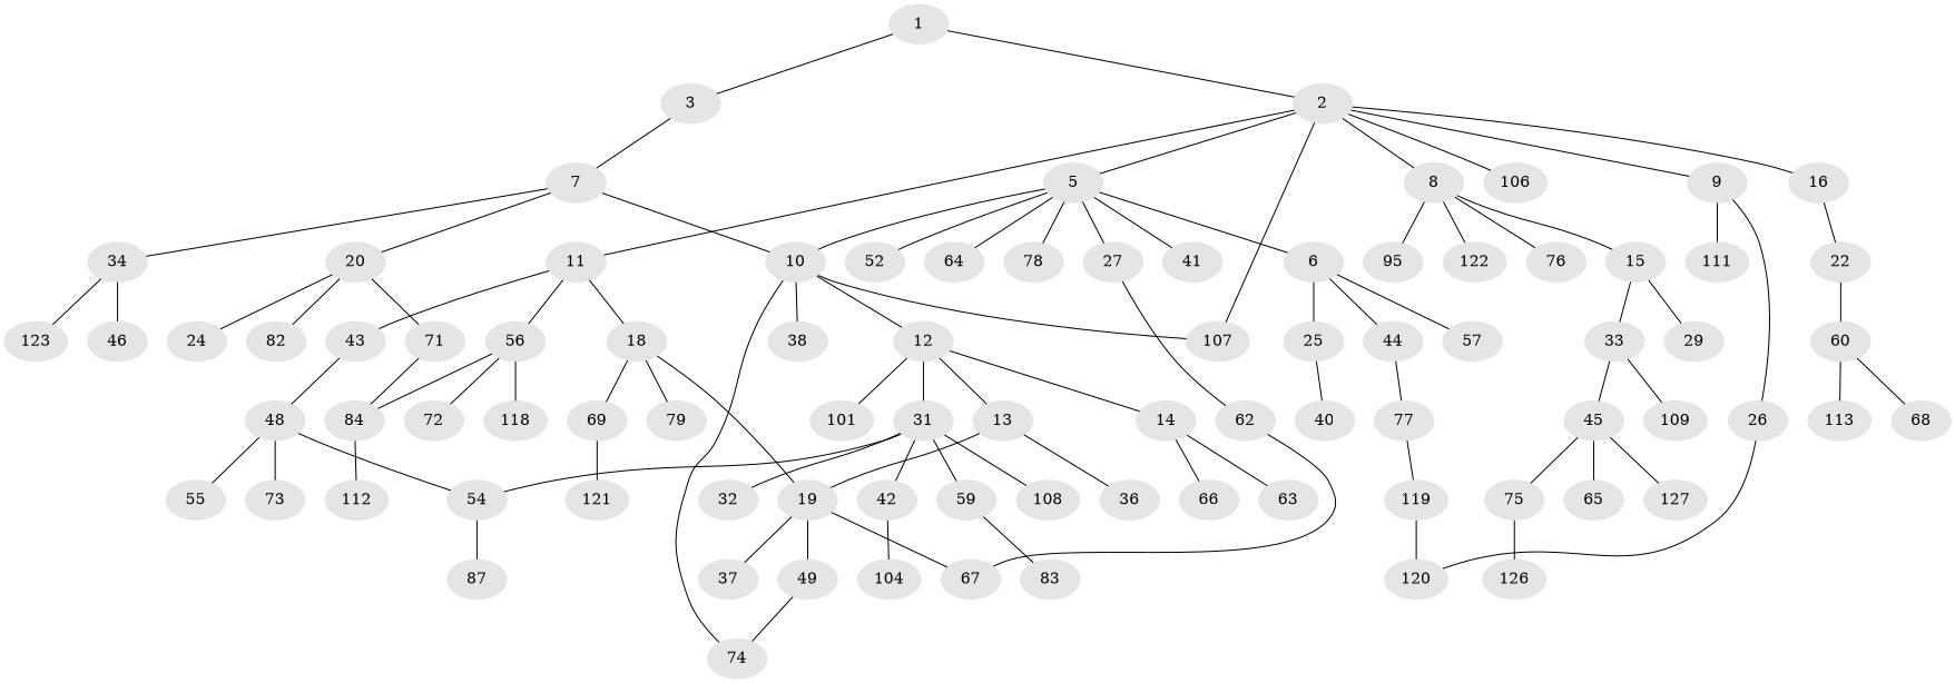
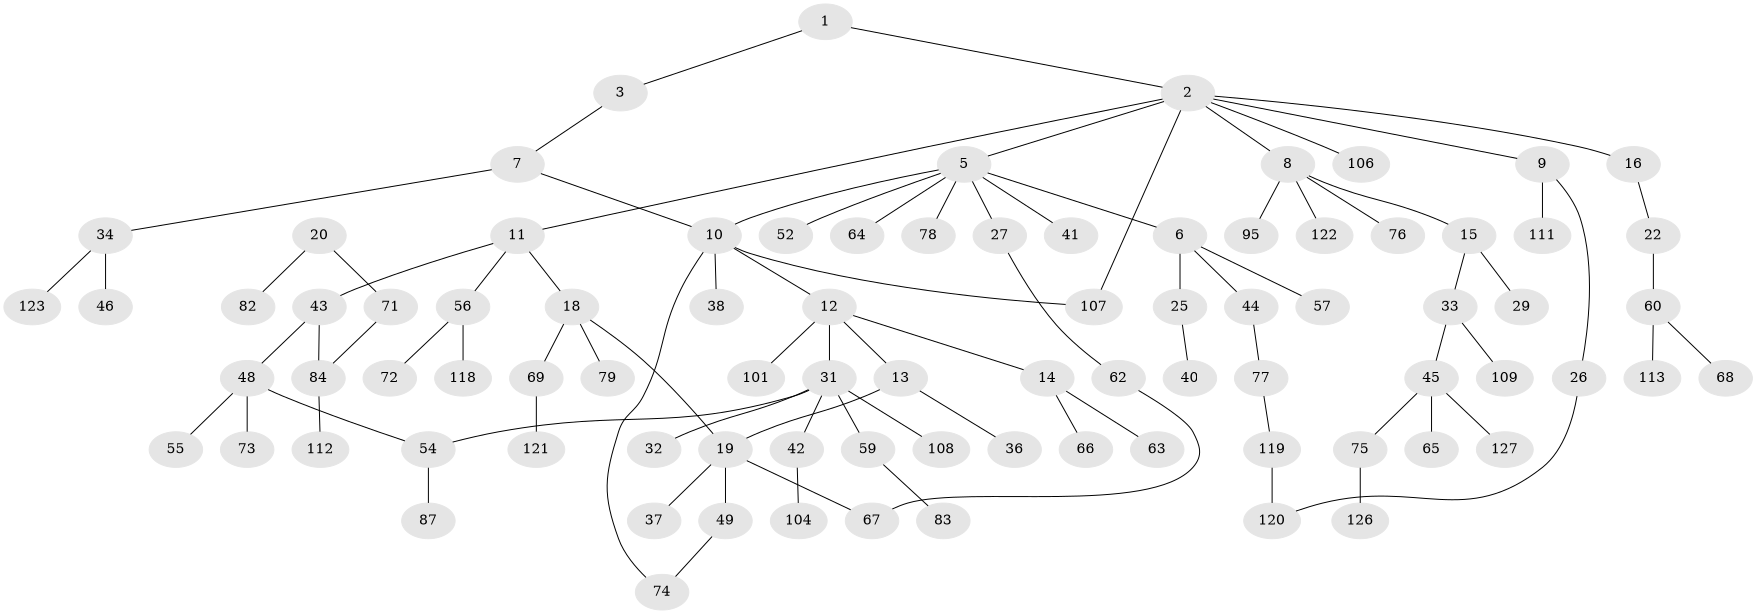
  graph {
    node [color=gray90 style=filled]
    2 [super="+4"]
    5 [super="+47"]
    8 [super="+28"]
    9 [super="+41"]
    11 [super="+58"]
    16
    106
    107
    1
    3 [super="+30"]
    7
    6 [super="+50"]
    10 [super="+23"]
    n14 [label=41]
    27
    52
    64
    78
    15 [super="+81"]
    76 [super="+96"]
    95
    122
    26 [super="+102"]
    111 [super="+124"]
    18 [super="+39"]
    43
    56 [super="+100"]
    22
    60 [super="+61"]
    20 [super="+90"]
    34 [super="+35"]
    25
    44 [super="+53"]
    57
    12 [super="+92"]
    38 [super="+97"]
    74 [super="+91"]
    62 [super="+115"]
    40
    77
-   24 [super="+105"]
    71 [super="+93"]
    82 [super="+103"]
    46
    123
    29 [super="+125"]
    33
    120
    13 [super="+98"]
    14 [super="+17"]
    31 [super="+80"]
    101
    19 [super="+85"]
    69 [super="+117"]
    79
    48 [super="+86"]
    72 [super="+89"]
    84 [super="+94"]
    118
    36
    63
    66
    32 [super="+51"]
    42 [super="+88"]
    54 [super="+110"]
    59
    108
    49
    37
    67 [super="+70"]
    45 [super="+99"]
    109 [super="+114"]
    121
    68
    113
    104
    87
    83
    65
    75 [super="+116"]
    127
    55
    73
    119
    126
    112
    2 -- 5
    2 -- 8
    2 -- 9
    2 -- 11
    2 -- 16
    2 -- 106
    2 -- 107
    5 -- 6
    5 -- 10
    5 -- n14
    5 -- 27
    5 -- 52
    5 -- 64
    5 -- 78
    8 -- 15
    8 -- 76
    8 -- 95
    8 -- 122
    9 -- 26
    9 -- 111
    11 -- 18
    11 -- 43
    11 -- 56
    16 -- 22
    1 -- 2
    1 -- 3
    3 -- 7
    7 -- 10
-   7 -- 20
    7 -- 34
    6 -- 25
    6 -- 44
    6 -- 57
    10 -- 107
    10 -- 12
    10 -- 38
    10 -- 74
    27 -- 62
    15 -- 29
    15 -- 33
    26 -- 120
    18 -- 19
    18 -- 69
    18 -- 79
    43 -- 48
    56 -- 72
-   56 -- 84
+   43 -- 84
    56 -- 118
    22 -- 60
    60 -- 68
    60 -- 113
-   20 -- 24
    20 -- 71
    20 -- 82
    34 -- 46
    34 -- 123
    25 -- 40
    44 -- 77
    12 -- 13
    12 -- 14
    12 -- 31
    12 -- 101
    62 -- 67
    77 -- 119
    71 -- 84
    33 -- 45
    33 -- 109
    13 -- 19
    13 -- 36
    14 -- 63
    14 -- 66
    31 -- 32
    31 -- 42
    31 -- 54
    31 -- 59
    31 -- 108
    19 -- 49
    19 -- 37
    19 -- 67
    69 -- 121
    48 -- 54
    48 -- 55
    48 -- 73
    84 -- 112
    42 -- 104
    54 -- 87
    59 -- 83
    49 -- 74
    45 -- 65
    45 -- 75
    45 -- 127
    75 -- 126
    119 -- 120
  }
